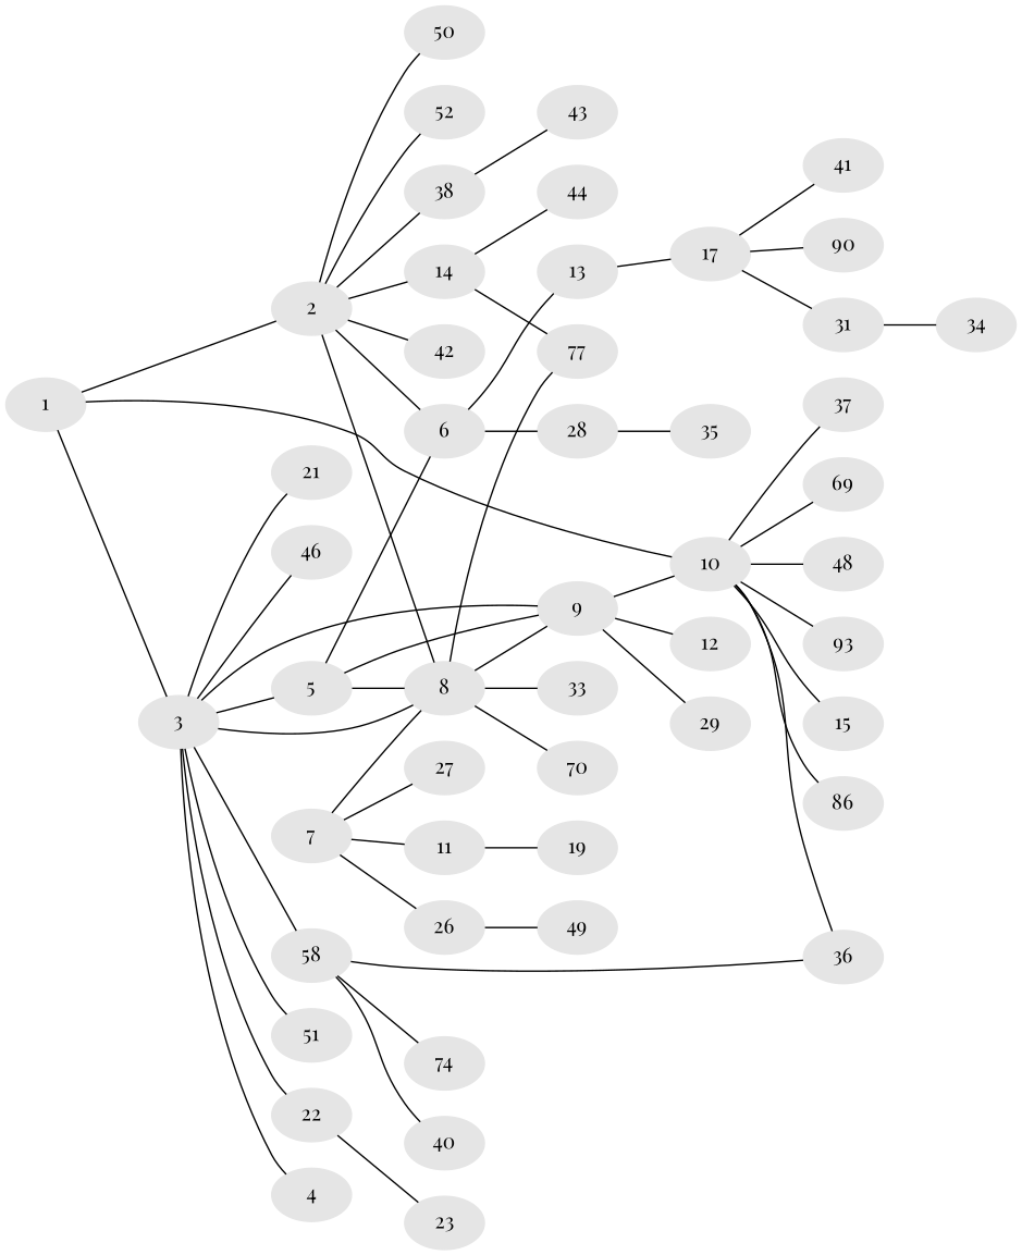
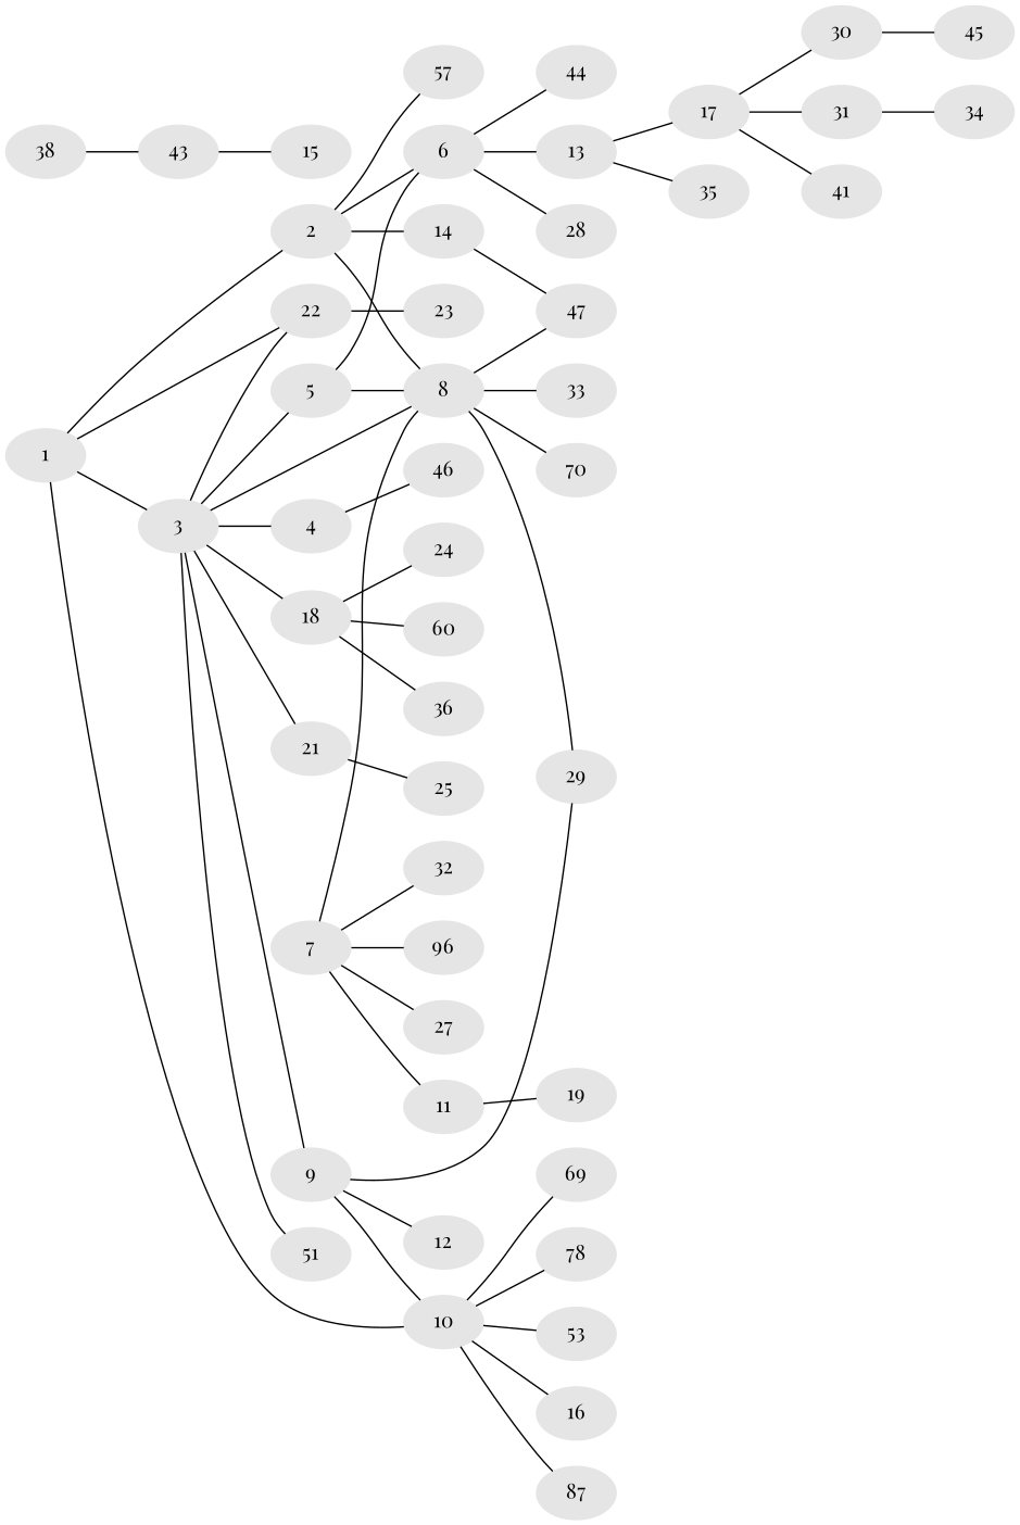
  graph {
    fontname="Playfair Display"
    rankdir=LR
    node [color=gray90 fontname="Playfair Display" style=filled]
    edge [fontname="Playfair Display"]
    1
    2
    3
    10
    22
    6
    8
    14
    38
-   42
-   50
-   52
+   52 [label=57]
    4
    5
    9
-   18 [label=58]
+   18
    21
    46
    51
    15
-   16 [label=86]
+   16
    36
-   37
+   37 [label=87]
    n24 [label=69]
-   48
-   53 [label=93]
+   48 [label=78]
+   53
    23
    13
    28
    44
    n31 [label=70]
    33
-   47 [label=77]
+   47
    43
    12
    29
-   24 [label=74]
-   40
+   24
+   40 [label=60]
+   25
    17
    35
    7
    11
-   26
+   26 [label=96]
    27
+   32
    19
-   49
-   30 [label=90]
+   30
    31
    41
+   45
    34
    1 -- 2
    1 -- 3
    1 -- 10
+   1 -- 22
    2 -- 6
    2 -- 8
    2 -- 14
-   2 -- 38
-   2 -- 42
-   2 -- 50
    2 -- 52
    3 -- 22
    3 -- 8
    3 -- 4
    3 -- 5
    3 -- 9
    3 -- 18
    3 -- 21
-   3 -- 46
+   4 -- 46
    3 -- 51
-   10 -- 15
+   43 -- 15
    10 -- 16
-   10 -- 36
    10 -- 37
    10 -- n24
    10 -- 48
    10 -- 53
    22 -- 23
    6 -- 13
    6 -- 28
-   14 -- 44
-   8 -- 9
+   6 -- 44
+   8 -- 29
    8 -- n31
    8 -- 33
    8 -- 47
    14 -- 47
    38 -- 43
    5 -- 6
    5 -- 8
-   5 -- 9
    9 -- 10
    9 -- 12
    9 -- 29
    18 -- 36
    18 -- 24
    18 -- 40
+   21 -- 25
    13 -- 17
-   28 -- 35
+   13 -- 35
    17 -- 30
    17 -- 31
    17 -- 41
    7 -- 8
    7 -- 11
    7 -- 26
    7 -- 27
+   7 -- 32
    11 -- 19
-   26 -- 49
+   30 -- 45
    31 -- 34
  }
